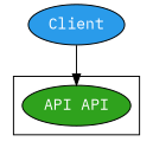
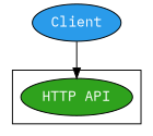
  digraph {
    rankdir=TB
    fontname="IBM Plex Mono"
    node [fontcolor="#ffffff" style=filled fontname="IBM Plex Mono"]
-   n1 [fillcolor="#2fa21d" label="API API"]
+   n1 [fillcolor="#2fa21d" label="HTTP API"]
    n2 [fillcolor="#2a9bea" label=Client]
    subgraph cluster_1 {
      n1
    }
    n2 -> n1 [fontname="IBM Plex Mono"]
  }
